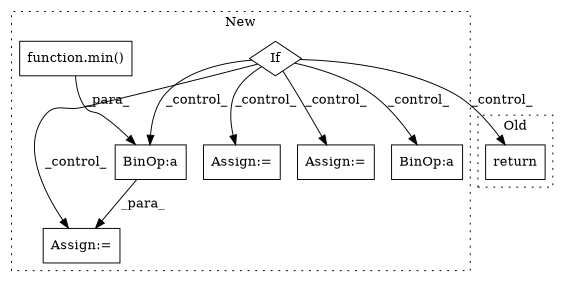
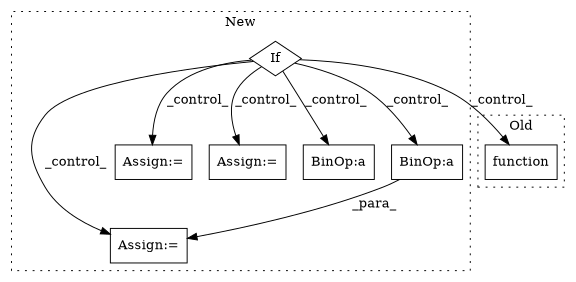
  digraph {
    node [a=68 l=3 shape=box]
-   n1 [a=75 l="4,1" label="function.min()" s="4222,4252"]
    n2 [label="Assign:=" s=4219]
    n3 [a=96 label=If s=3642 shape=diamond]
    n4 [l=4 label="Assign:=" s=4023]
    n5 [label="Assign:=" s=3897]
    n6 [a=82 label="BinOp:a" s=3939]
    n7 [a=82 label="BinOp:a" s=4253]
-   n8 [a=93 l=7 label=return s=2873]
+   n8 [a=93 l=7 label=function s=2873]
    subgraph cluster_1 {
      label=New
      style=dotted
-     n1
      n2
      n3
      n4
      n5
      n6
      n7
    }
    subgraph cluster_2 {
      label=Old
      style=dotted
      n8
    }
-   n1 -> n7 [label=_para_]
    n3 -> n2 [label=_control_]
    n3 -> n4 [label=_control_]
    n3 -> n5 [label=_control_]
    n3 -> n6 [label=_control_]
    n3 -> n7 [label=_control_]
    n3 -> n8 [label=_control_]
    n7 -> n2 [label=_para_]
  }
